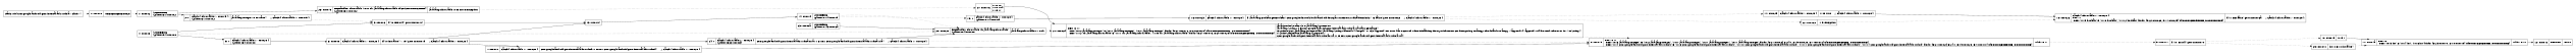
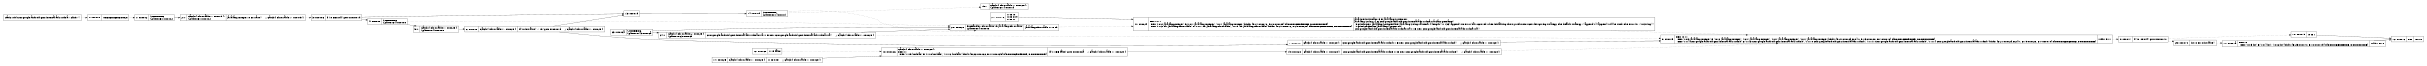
  digraph {
    rankdir=LR
    node [shape=record]
    edge [style=dotted]
    n1 [label="{0\:\ 0x0000|MTH_ENTER_BLOCK\l}"]
    n2 [label="{1\:\ 0x0002|SYNTHETIC\lSplitter:B:1:0x0002\l}"]
    n3 [label="{2\:\ ?|Catch:\{ Throwable \-\> 0x0075 \}\lSplitter:B:1:0x0002\l|java.lang.Integer r0 = zzave()     \/\/ Catch:\{ Throwable \-\> 0x0075 \}\l}"]
-   n4 [label="{26\:\ 0x0075|ExcHandler: Throwable (r0v0 'th' java.lang.Throwable A[CUSTOM_DECLARE])\lSplitter:B:1:0x0002\l|java.lang.Throwable r0 = move\-exception\l}"]
    n5 [label="{3\:\ 0x0006|if (r0 == null) goto L_0x001d\l}"]
    n6 [label="{27\:\ 0x0076|r7 = r0\lr0 = null\lr1 = r7\l}"]
    n7 [label="{4\:\ 0x0008|SYNTHETIC\lSplitter:B:4:0x0008\l}"]
    n8 [label="{13\:\ 0x001d}"]
    n9 [label="{5\:\ ?|Catch:\{ Throwable \-\> 0x002e \}\lSplitter:B:4:0x0008\l}"]
    n10 [label="{20\:\ 0x002e|ExcHandler: Throwable (th java.lang.Throwable)\lSplitter:B:4:0x0008\l|java.lang.Throwable r1 = th\l}"]
    n11 [label="{14\:\ 0x001f|SYNTHETIC\lSplitter:B:14:0x001f\l}"]
    n12 [label="{6\:\ 0x000e|Catch:\{ Throwable \-\> 0x002e \}\l|if (r0.intValue() \< 19) goto L_0x001d     \/\/ Catch:\{ Throwable \-\> 0x002e \}\l}"]
    n13 [label="{21\:\ 0x002f|PHI: r0 r1 \l  PHI: (r0v2 java.lang.Integer) = (r0v1 java.lang.Integer), (r0v7 java.lang.Integer) binds: [B:27:0x0076, B:20:0x002e] A[DONT_GENERATE, DONT_INLINE]\l  PHI: (r1v2 'th' java.lang.Throwable) = (r1v1 'th' java.lang.Throwable), (r1v5 'th' java.lang.Throwable) binds: [B:27:0x0076, B:20:0x002e] A[DONT_GENERATE, DONT_INLINE]\l|java.io.PrintStream r3 = java.lang.System.err\ljava.lang.String r4 = com.google.android.gms.internal.ads.zzdma.zza.class.getName()\lr3.println(new java.lang.StringBuilder(java.lang.String.valueOf(r4).length() + 133).append(\"An error has occurred when initializing the try\-with\-resources desuguring strategy. The default strategy \").append(r4).append(\"will be used. The error is: \").toString())\lr1.printStackTrace(java.lang.System.err)\lcom.google.android.gms.internal.ads.zzdma$zza r1 = new com.google.android.gms.internal.ads.zzdma.zza()\l}"]
    n14 [label="{7\:\ 0x0010|Catch:\{ Throwable \-\> 0x002e \}\l|com.google.android.gms.internal.ads.zzdmf r1 = new com.google.android.gms.internal.ads.zzdmf()     \/\/ Catch:\{ Throwable \-\> 0x002e \}\l}"]
    n15 [label="{8\:\ 0x0015|PHI: r0 r1 \l  PHI: (r0v3 java.lang.Integer) = (r0v2 java.lang.Integer), (r0v7 java.lang.Integer), (r0v7 java.lang.Integer), (r0v7 java.lang.Integer) binds: [B:21:0x002f, B:24:?, B:19:0x0028, B:7:0x0010] A[DONT_GENERATE, DONT_INLINE]\l  PHI: (r1v4 com.google.android.gms.internal.ads.zzdmb) = (r1v3 com.google.android.gms.internal.ads.zzdmb), (r1v10 com.google.android.gms.internal.ads.zzdmb), (r1v11 com.google.android.gms.internal.ads.zzdmb), (r1v14 com.google.android.gms.internal.ads.zzdmb) binds: [B:21:0x002f, B:24:?, B:19:0x0028, B:7:0x0010] A[DONT_GENERATE, DONT_INLINE]\l|zzhbv = r1\l}"]
    n16 [label="{9\:\ 0x0017|if (r0 != null) goto L_0x0070\l}"]
    n17 [label="{10\:\ 0x0019|r0 = 1\l}"]
    n18 [label="{25\:\ 0x0070|int r0 = r0.intValue()\l}"]
    n19 [label="{11\:\ 0x001a|PHI: r0 \l  PHI: (r0v5 int) = (r0v4 int), (r0v6 int) binds: [B:25:0x0070, B:10:0x0019] A[DONT_GENERATE, DONT_INLINE]\l|zzhbw = r0\l}"]
-   n20 [label="{12\:\ 0x001c|RETURN\l|return\l}"]
+   n20 [label="{12\:\ 0x001c|PHI\l|return\l}"]
    n21 [label="{15\:\ ?|Catch:\{ Throwable \-\> 0x002e \}\lSplitter:B:14:0x001f\l}"]
-   n22 [label="{16\:\ 0x0023|Catch:\{ Throwable \-\> 0x002e \}\l|if (java.lang.Boolean.getBoolean(\"com.google.devtools.build.android.desugar.runtime.twr_disable_mimic\") != false) goto L_0x0068     \/\/ Catch:\{ Throwable \-\> 0x002e \}\l}"]
    n23 [label="{17\:\ 0x0025|Catch:\{ Throwable \-\> 0x002e \}\l|r1 = true     \/\/ Catch:\{ Throwable \-\> 0x002e \}\l}"]
-   n24 [label="{22\:\ 0x0068|r1 = exception\l}"]
+   n24 [label="{22\:\ 0x0068|r1 = false\l}"]
    n25 [label="{18\:\ 0x0026|Catch:\{ Throwable \-\> 0x002e \}\lPHI: r1 \l  PHI: (r1v9 boolean) = (r1v8 boolean), (r1v12 boolean) binds: [B:22:0x0068, B:17:0x0025] A[DONT_GENERATE, DONT_INLINE]\l|if (r1 == false) goto L_0x006a     \/\/ Catch:\{ Throwable \-\> 0x002e \}\l}"]
+   n26 [label="{19\:\ 0x0028|Catch:\{ Throwable \-\> 0x002e \}\l|com.google.android.gms.internal.ads.zzdme r1 = new com.google.android.gms.internal.ads.zzdme()     \/\/ Catch:\{ Throwable \-\> 0x002e \}\l}"]
    n27 [label="{23\:\ 0x006a|SYNTHETIC\lSplitter:B:43:0x006a\l}"]
    n28 [label="{24\:\ ?|Catch:\{ Throwable \-\> 0x002e \}\lSplitter:B:23:0x006a\l|com.google.android.gms.internal.ads.zzdma$zza r1 = new com.google.android.gms.internal.ads.zzdma.zza()     \/\/ Catch:\{ Throwable \-\> 0x002e \}\l}"]
    n29 [label="{static void com.google.android.gms.internal.ads.zzdma.\<clinit\>() }"]
    n1 -> n2
    n2 -> n3 [style=solid]
-   n2 -> n4 [style=solid]
-   n3 -> n4
    n3 -> n5
-   n4 -> n6
-   n7 -> n5 [style=solid]
+   n5 -> n7 [style=solid]
    n5 -> n8 [style=solid]
    n6 -> n13 [style=solid]
    n7 -> n9 [style=solid]
    n7 -> n10
    n8 -> n11 [style=solid]
    n9 -> n12 [style=solid]
    n10 -> n13
    n11 -> n10
    n11 -> n21
    n12 -> n8 [style=solid]
    n12 -> n14 [style=solid]
    n13 -> n15
    n14 -> n15 [style=solid]
    n15 -> n16
    n16 -> n17
    n16 -> n18
-   n17 -> n19 [style=solid]
+   n17 -> n20 [style=solid]
    n18 -> n19
    n19 -> n20 [style=solid]
-   n21 -> n22 [style=solid]
-   n22 -> n23
-   n22 -> n24
    n23 -> n25 [style=solid]
    n24 -> n25
+   n25 -> n26 [style=solid]
+   n26 -> n15
    n27 -> n10 [style=solid]
-   n12 -> n28 [style=solid]
+   n27 -> n28 [style=solid]
    n28 -> n10 [style=solid]
    n28 -> n15
    n29 -> n1
  }
